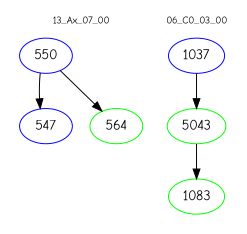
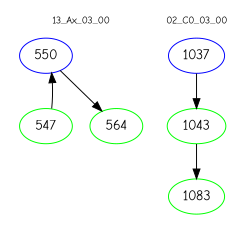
  digraph {
    fontname="Comic Neue"
    node [color=green fontname="Comic Neue"]
    edge [color=black fontname="Comic Neue"]
    n1 [color=blue label=550]
-   n2 [color=blue label=547]
+   n2 [label=547]
    n3 [label=564]
    n4 [color=blue label=1037]
-   n5 [label=5043]
+   n5 [label=1043]
    n6 [label=1083]
    subgraph cluster_1 {
      color=white
      fontsize=10
-     label="13_Ax_07_00"
+     label="13_Ax_03_00"
      n1
      n2
      n3
    }
    subgraph cluster_2 {
      color=white
      fontsize=10
-     label="06_C0_03_00"
+     label="02_C0_03_00"
      n4
      n5
      n6
    }
-   n1 -> n2
+   n2 -> n1
    n1 -> n3
    n4 -> n5
    n5 -> n6
  }
